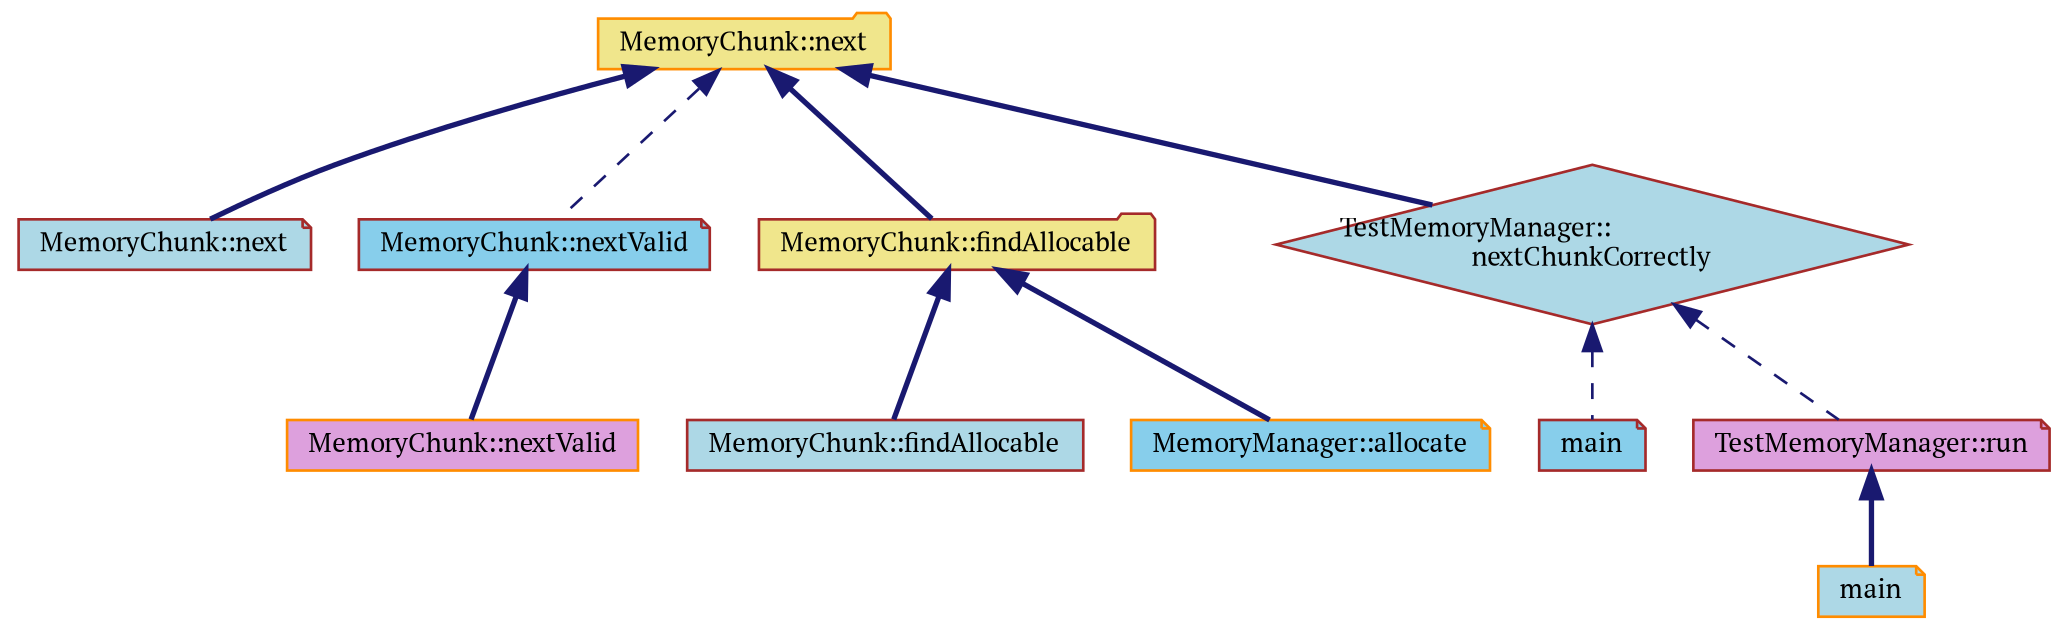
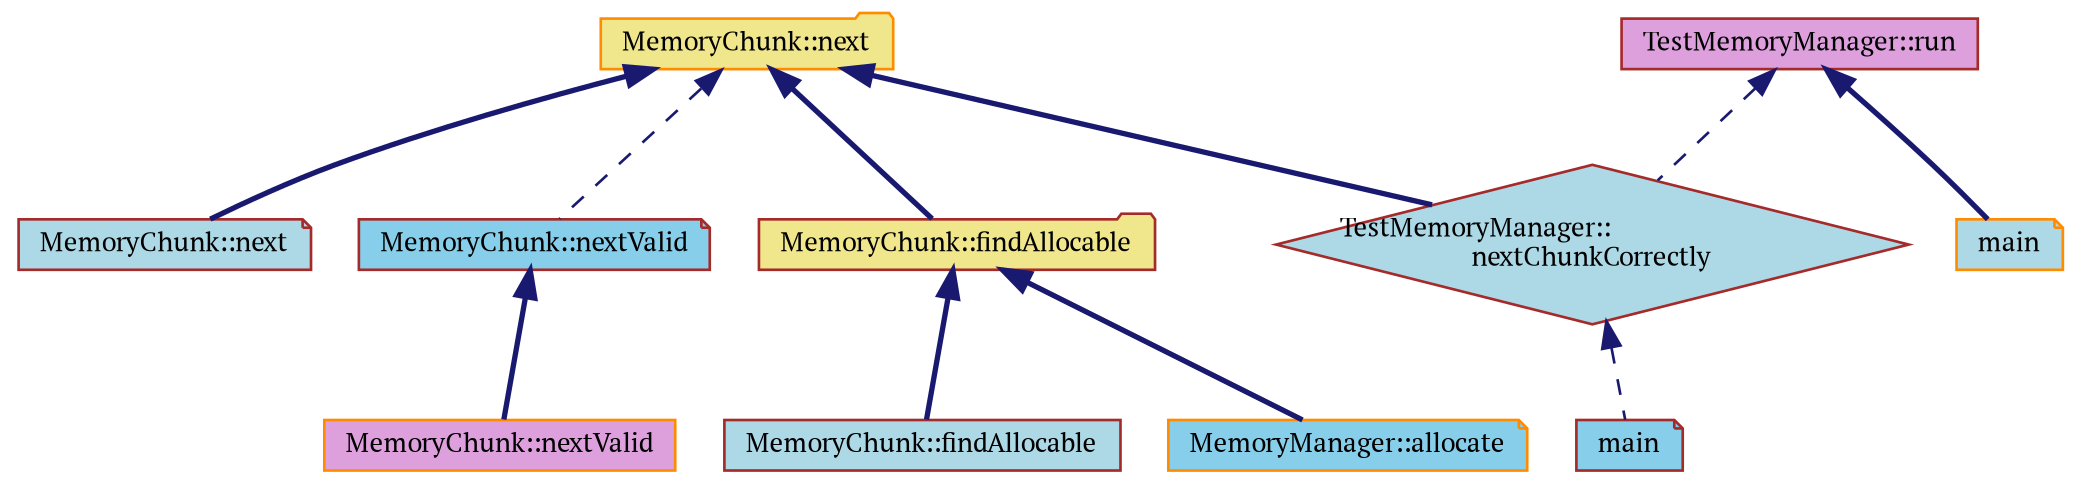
  digraph {
    fontname="PT Serif"
    rankdir=TB
    node [color=brown fillcolor=lightblue fontname="PT Serif" fontsize=10 shape=note style=filled]
    edge [color=midnightblue dir=back fontname="PT Serif" fontsize=10 labelfontname=Helvetica labelfontsize=10 style=bold]
    n1 [color=darkorange fillcolor=khaki fontcolor=black height=0.2 label="MemoryChunk::next" shape=folder width=0.4]
    n2 [height=0.2 label="MemoryChunk::next" width=0.4]
    n3 [fillcolor=skyblue height=0.2 label="MemoryChunk::nextValid" width=0.4]
    n4 [fillcolor=khaki height=0.2 label="MemoryChunk::findAllocable" shape=folder width=0.4]
    n5 [height=0.2 label="TestMemoryManager::\lnextChunkCorrectly" shape=diamond width=0.4]
    n6 [color=darkorange fillcolor=plum height=0.2 label="MemoryChunk::nextValid" shape=box width=0.4]
    n7 [height=0.2 label="MemoryChunk::findAllocable" shape=box width=0.4]
    n8 [color=darkorange fillcolor=skyblue height=0.2 label="MemoryManager::allocate" width=0.4]
    n9 [fillcolor=skyblue height=0.2 label=main width=0.4]
-   n10 [fillcolor=plum height=0.2 label="TestMemoryManager::run" width=0.4]
+   n10 [fillcolor=plum height=0.2 label="TestMemoryManager::run" shape=box width=0.4]
    n11 [color=darkorange height=0.2 label=main width=0.4]
    n1 -> n2
    n1 -> n3 [style=dashed]
    n1 -> n4
    n1 -> n5
    n3 -> n6
    n4 -> n7
    n4 -> n8
    n5 -> n9 [style=dashed]
-   n5 -> n10 [style=dashed]
+   n10 -> n5 [style=dashed]
    n10 -> n11
  }
